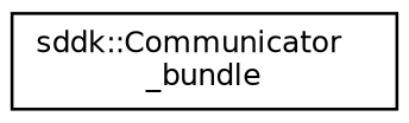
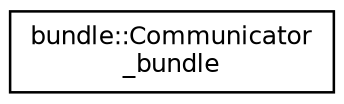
  digraph {
    rankdir=LR
-   n1 [color=black fillcolor=white fontname=Helvetica fontsize=10 height=0.2 label="sddk::Communicator\l_bundle" shape=record style=filled width=0.4]
+   n1 [color=black fillcolor=white fontname=Helvetica fontsize=10 height=0.2 label="bundle::Communicator\l_bundle" shape=record style=filled width=0.4]
  }
